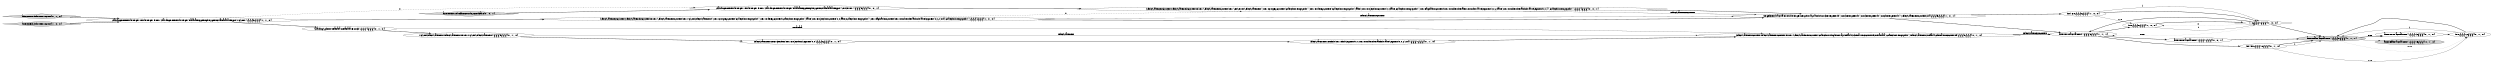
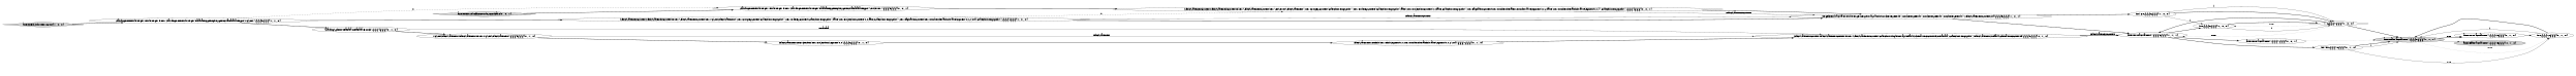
  digraph {
    rankdir=LR
    node [fillcolor=white shape=ellipse style=filled]
    edge [style=bold]
    n1 [label="selectStatement.setProjections(new ProjectionsSegment(0,0))@@@6@@@['0', '1', '0']"]
    n2 [label="selectStatement.setLimit(new LimitSegment(0,0,new NumberLiteralLimitValueSegment(0,0,2),null))@@@7@@@['0', '1', '0']"]
    n3 [label="SelectStatementContext selectStatementContext = new SelectStatementContext(Collections.singletonMap(DefaultSchema.LOGIC_NAME,metaData),Collections.emptyList(),selectStatement,DefaultSchema.LOGIC_NAME)@@@8@@@['0', '1', '0']"]
    n4 [label="SelectStatementContext selectStatementContext = new SelectStatementContext(new MySQLSelectStatement(),new GroupByContext(Collections.emptyList()),new OrderByContext(Collections.emptyList(),false),new ProjectionsContext(0,0,false,Collections.emptyList()),new PaginationContext(new NumberLiteralLimitValueSegment(0,0,2),null,Collections.emptyList()))@@@4@@@['1', '0', '0']"]
    n5 [label="SelectStatementContext selectStatementContext = new SelectStatementContext(new SQLServerSelectStatement(),new GroupByContext(Collections.emptyList()),new OrderByContext(Collections.emptyList(),false),new ProjectionsContext(0,0,false,Collections.emptyList()),new PaginationContext(new NumberLiteralRowNumberValueSegment(0,0,2,false),new NumberLiteralLimitValueSegment(0,0,4),Collections.emptyList()))@@@4@@@['0', '0', '1']"]
    n6 [label="MergedResult actual = resultMerger.merge(Arrays.asList(mockQueryResult(),mockQueryResult(),mockQueryResult(),mockQueryResult()),selectStatementContext,null)@@@5@@@['1', '0', '1']"]
    n7 [label="assertTrue(actual.next())@@@6@@@['1', '1', '1']"]
    n8 [label="int i = 0@@@6@@@['1', '0', '0']"]
    n9 [fillcolor=lightgray label="assertFalse(actual.next())@@@15@@@['0', '1', '0']"]
    n10 [label="ShardingDQLResultMerger resultMerger = new ShardingDQLResultMerger(DatabaseTypeRegistry.getActualDatabaseType(\"MySQL\"))@@@3@@@['1', '1', '0']"]
    n11 [label="ShardingDQLResultMerger resultMerger = new ShardingDQLResultMerger(DatabaseTypeRegistry.getActualDatabaseType(\"SQLServer\"))@@@3@@@['0', '0', '1']"]
    n12 [label="ShardingSphereMetaData metaData = mock()@@@4@@@['0', '1', '0']"]
    n13 [label="MySQLSelectStatement selectStatement = new MySQLSelectStatement()@@@5@@@['0', '1', '0']"]
    n14 [label="i < 6@@@7@@@['1', '0', '0']" shape=diamond]
    n15 [fillcolor=lightgray label="assertFalse(actual.next())@@@8@@@['1', '1', '1']"]
    n16 [label="i++@@@8@@@['1', '0', '0']"]
    n17 [label="assertTrue(actual.next())@@@13@@@['0', '1', '0']"]
    n18 [label="i++@@@12@@@['0', '1', '0']"]
    n19 [label="assertTrue(actual.next())@@@7@@@['0', '0', '1']"]
    n20 [label="int i = 0@@@10@@@['0', '1', '0']"]
-   n21 [fillcolor=lightgray label="assertNextWithoutRowCount['0', '1', '0']" shape=diamond]
    n22 [fillcolor=lightgray label="assertNextWithoutRowCount['1', '0', '0']" shape=diamond]
    n23 [fillcolor=lightgray label="assertNextWithOffsetBoundOpenedFalse['0', '0', '1']" shape=diamond]
    n1 -> n2
    n2 -> n3
    n3 -> n7
    n3 -> n7 [label=selectStatementContext style=solid]
    n4 -> n5 [label=0 style=dashed]
    n4 -> n6 [label=selectStatementContext style=solid]
    n4 -> n6
    n5 -> n6 [label=selectStatementContext style=solid]
    n5 -> n6
    n6 -> n7
    n6 -> n8
    n7 -> n16
    n7 -> n19
    n7 -> n20
    n8 -> n14
    n8 -> n14 [label=i style=solid]
-   n8 -> n16 [label=true style=solid]
+   n8 -> n16 [label=i style=solid]
    n10 -> n4
    n10 -> n11 [label=0 style=dashed]
    n10 -> n12
    n11 -> n5
    n12 -> n3 [label=metaData style=solid]
    n12 -> n13
    n13 -> n1
    n13 -> n3 [label=selectStatement style=solid]
    n14 -> n7
    n14 -> n7 [label=true style=dotted]
    n14 -> n15
-   n14 -> n16 [label=0 style=dotted]
+   n14 -> n16 [label=true style=dotted]
    n15 -> n9 [style=solid]
    n15 -> n17 [label=true style=dotted]
    n15 -> n17
    n15 -> n18 [label=true style=dotted]
    n16 -> n14
    n16 -> n14 [label=i style=solid]
    n17 -> n18
    n18 -> n15
    n18 -> n15 [label=i style=solid]
-   n19 -> n15
+   n19 -> n15 [style=dotted]
    n20 -> n15
    n20 -> n15 [label=i style=solid]
    n20 -> n18 [label=true style=solid]
-   n21 -> n10
    n22 -> n10
    n23 -> n11
  }
